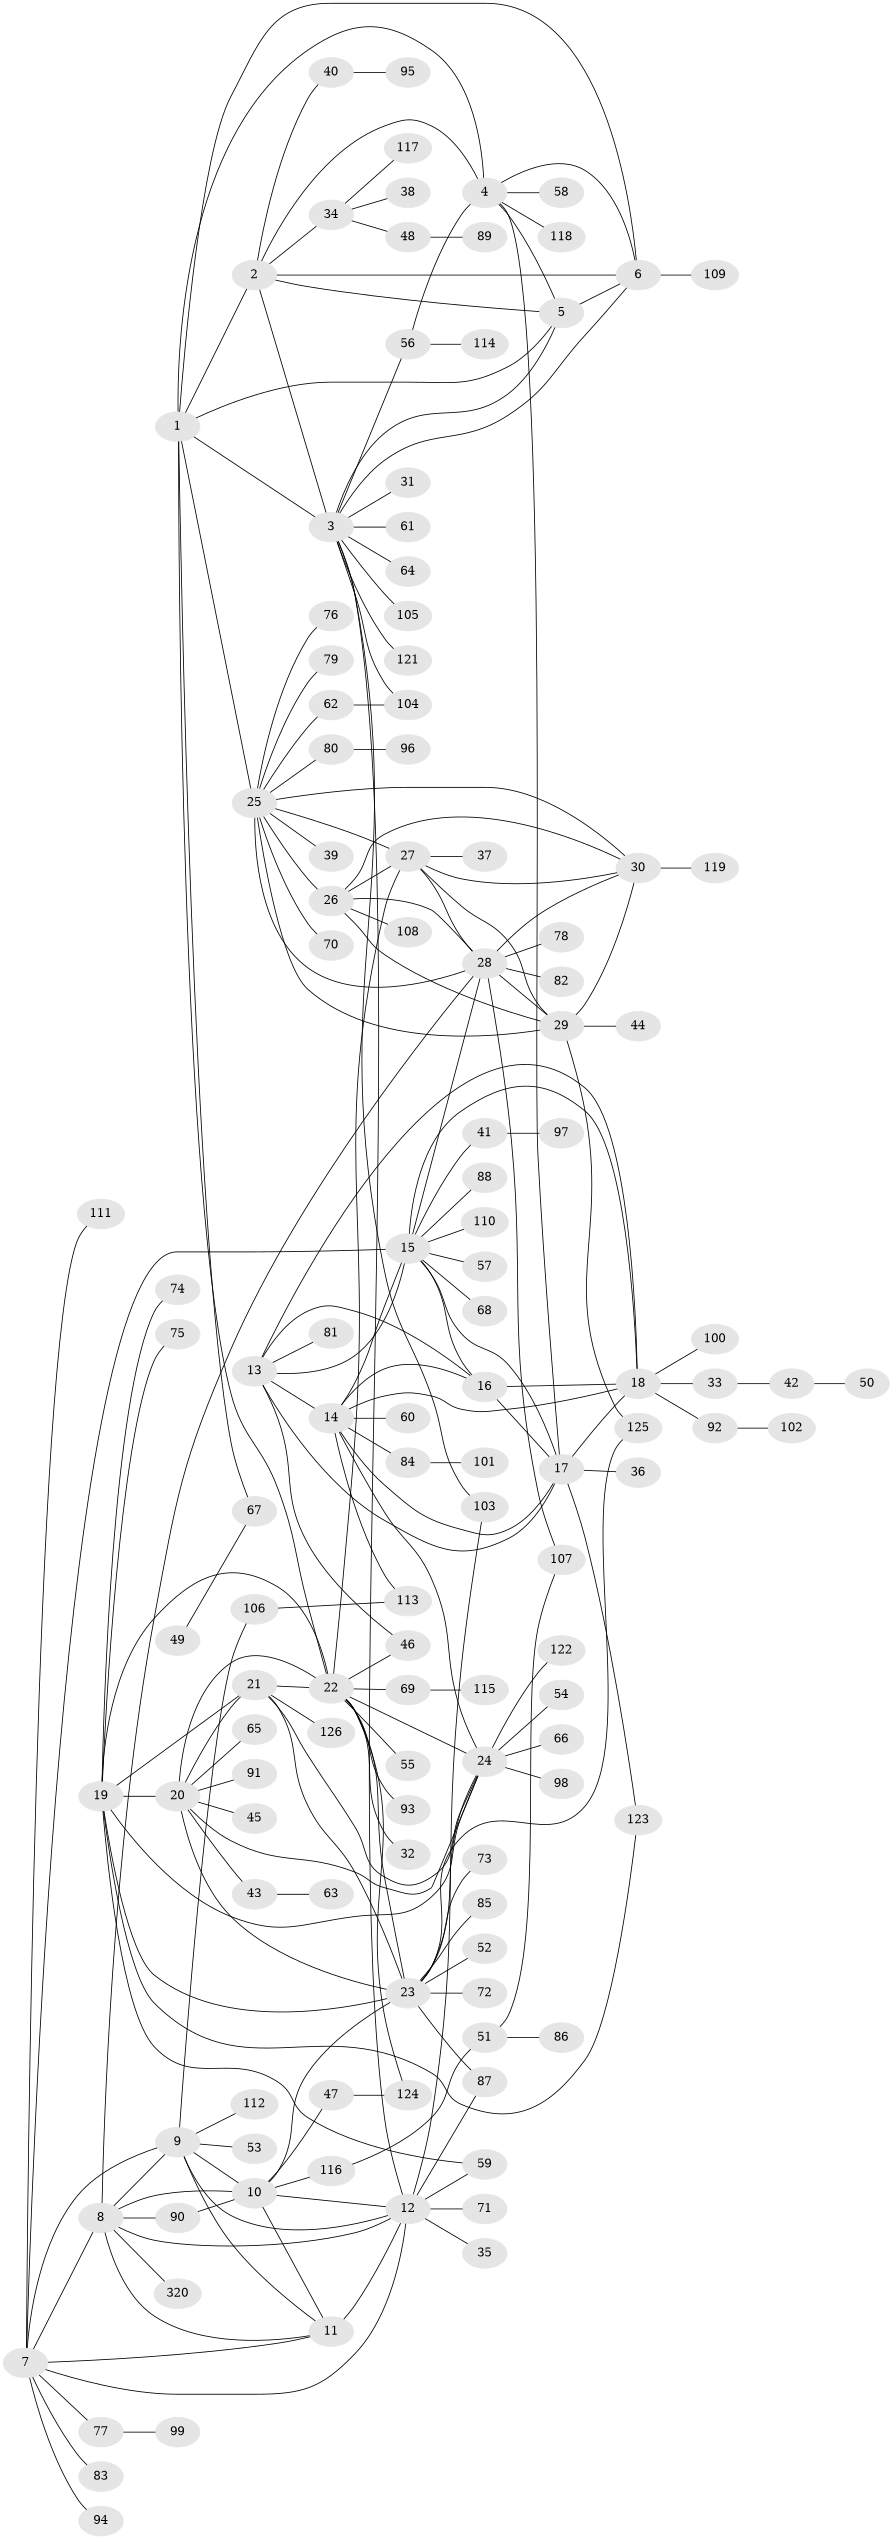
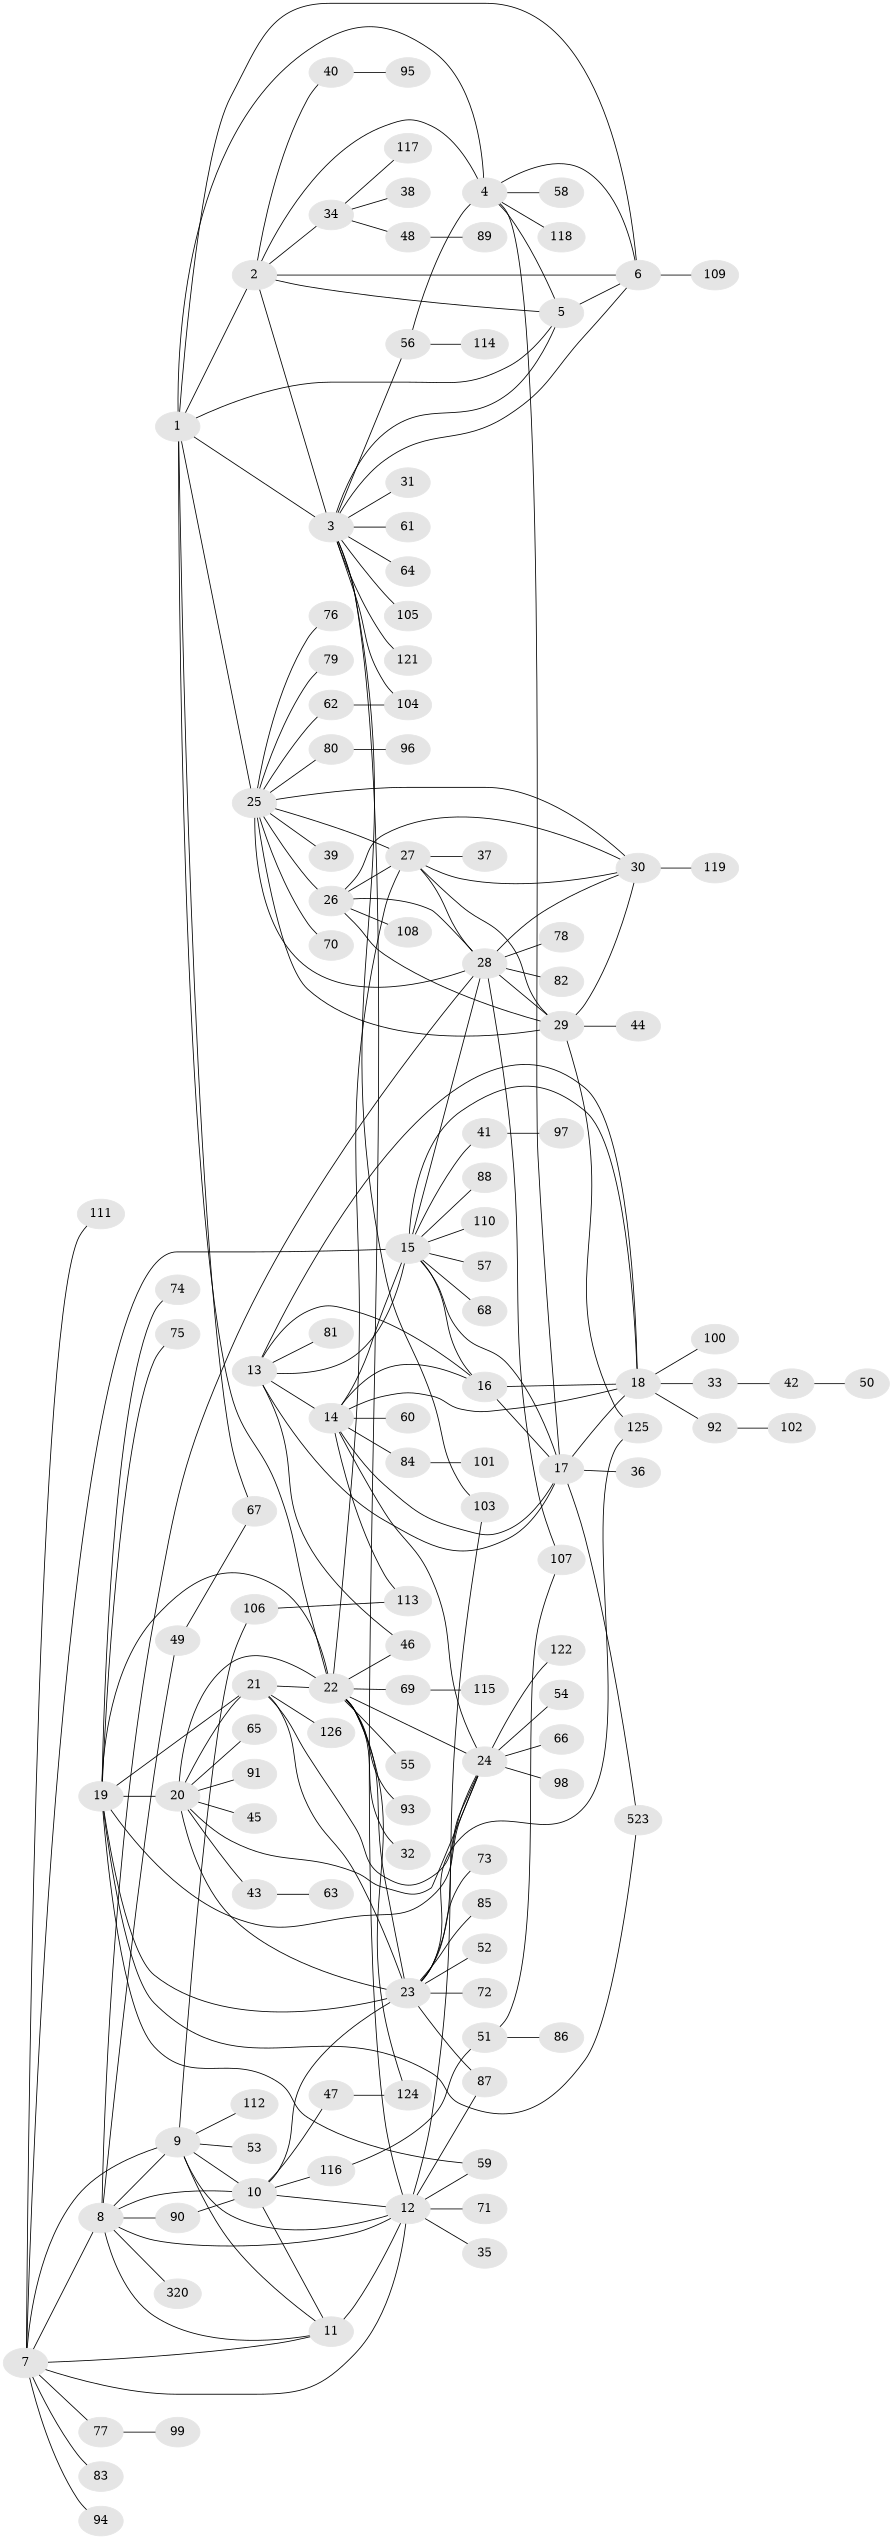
  graph {
    rankdir=LR
    node [color=gray90 style=filled]
    1
    2
    3
    4
    5
    6
    22
    25
    67
    34
    40
    12
    31
    56
    61
    64
    103
    104
    105
    121
    17
    58
    118
    109
    23
    46
    24
    27
    32
    55
    69
    93
    124
    28
    26
    29
    30
    39
    62
    70
    76
    79
    80
    38
    48
    117
    95
    35
    59
    71
    87
    114
    18
    36
-   123
+   123 [label=523]
    7
    8
    9
    11
    15
    77
    83
    94
    111
    10
    49
    90
    n68 [label=320]
    53
    106
    112
    47
    116
    16
    41
    57
    68
    88
    110
    99
    78
    82
    107
    113
    52
    72
    73
    85
    125
    51
    86
    13
    14
    81
    60
    84
    33
    92
    100
    54
    66
    98
    122
    101
    97
    42
    102
    19
    20
    21
    74
    75
    43
    45
    65
    91
    126
    63
    37
    115
    108
    44
    119
    96
    50
    89
    1 -- 2
    1 -- 3
    1 -- 4
    1 -- 5
    1 -- 6
    1 -- 22
    1 -- 25
    1 -- 67
    2 -- 3
    2 -- 4
    2 -- 5
    2 -- 6
    2 -- 34
    2 -- 40
    3 -- 5
    3 -- 6
    3 -- 12
    3 -- 31
    3 -- 56
    3 -- 61
    3 -- 64
    3 -- 103
    3 -- 104
    3 -- 105
    3 -- 121
    4 -- 5
    4 -- 6
    4 -- 17
    4 -- 58
    4 -- 118
    5 -- 6
    6 -- 109
    22 -- 23
    22 -- 46
    22 -- 24
    22 -- 27
    22 -- 32
    22 -- 55
    22 -- 69
    22 -- 93
    22 -- 124
    25 -- 27
    25 -- 28
    25 -- 26
    25 -- 29
    25 -- 30
    25 -- 39
    25 -- 62
    25 -- 70
    25 -- 76
    25 -- 79
    25 -- 80
    34 -- 38
    34 -- 48
    34 -- 117
    40 -- 95
    12 -- 103
    12 -- 35
    12 -- 59
    12 -- 71
    12 -- 87
    56 -- 4
    56 -- 114
    17 -- 18
    17 -- 36
    17 -- 123
    23 -- 24
    23 -- 87
    23 -- 52
    23 -- 72
    23 -- 73
    23 -- 85
    23 -- 125
    24 -- 54
    24 -- 66
    24 -- 98
    24 -- 122
    27 -- 28
    27 -- 29
    27 -- 30
    27 -- 37
    69 -- 115
    28 -- 29
    28 -- 30
    28 -- 78
    28 -- 82
    28 -- 107
    26 -- 27
    26 -- 28
    26 -- 29
    26 -- 30
    26 -- 108
    29 -- 30
    29 -- 125
    29 -- 44
    30 -- 119
    62 -- 104
    80 -- 96
    48 -- 89
    18 -- 33
    18 -- 92
    18 -- 100
    7 -- 12
    7 -- 8
    7 -- 9
    7 -- 11
    7 -- 15
    7 -- 77
    7 -- 83
    7 -- 94
    7 -- 111
    8 -- 12
    8 -- 28
    8 -- 9
    8 -- 11
    8 -- 10
+   8 -- 49
    8 -- 90
    8 -- n68
    9 -- 12
    9 -- 11
    9 -- 10
    9 -- 53
    9 -- 106
    9 -- 112
    11 -- 12
    15 -- 17
    15 -- 28
    15 -- 18
    15 -- 16
    15 -- 41
    15 -- 57
    15 -- 68
    15 -- 88
    15 -- 110
    77 -- 99
    10 -- 12
    10 -- 23
    10 -- 11
    10 -- 47
    10 -- 116
    49 -- 67
    90 -- 10
    106 -- 113
    47 -- 124
    116 -- 51
    16 -- 17
    16 -- 18
    41 -- 97
    51 -- 107
    51 -- 86
    13 -- 17
    13 -- 46
    13 -- 18
    13 -- 15
    13 -- 16
    13 -- 14
    13 -- 81
    14 -- 17
    14 -- 24
    14 -- 18
    14 -- 15
    14 -- 16
    14 -- 113
    14 -- 60
    14 -- 84
    84 -- 101
    33 -- 42
    92 -- 102
    42 -- 50
    19 -- 22
    19 -- 23
    19 -- 24
    19 -- 59
    19 -- 123
    19 -- 20
    19 -- 21
    19 -- 74
    19 -- 75
    20 -- 22
    20 -- 23
    20 -- 24
    20 -- 21
    20 -- 43
    20 -- 45
    20 -- 65
    20 -- 91
    21 -- 22
    21 -- 23
    21 -- 24
    21 -- 126
    43 -- 63
  }
